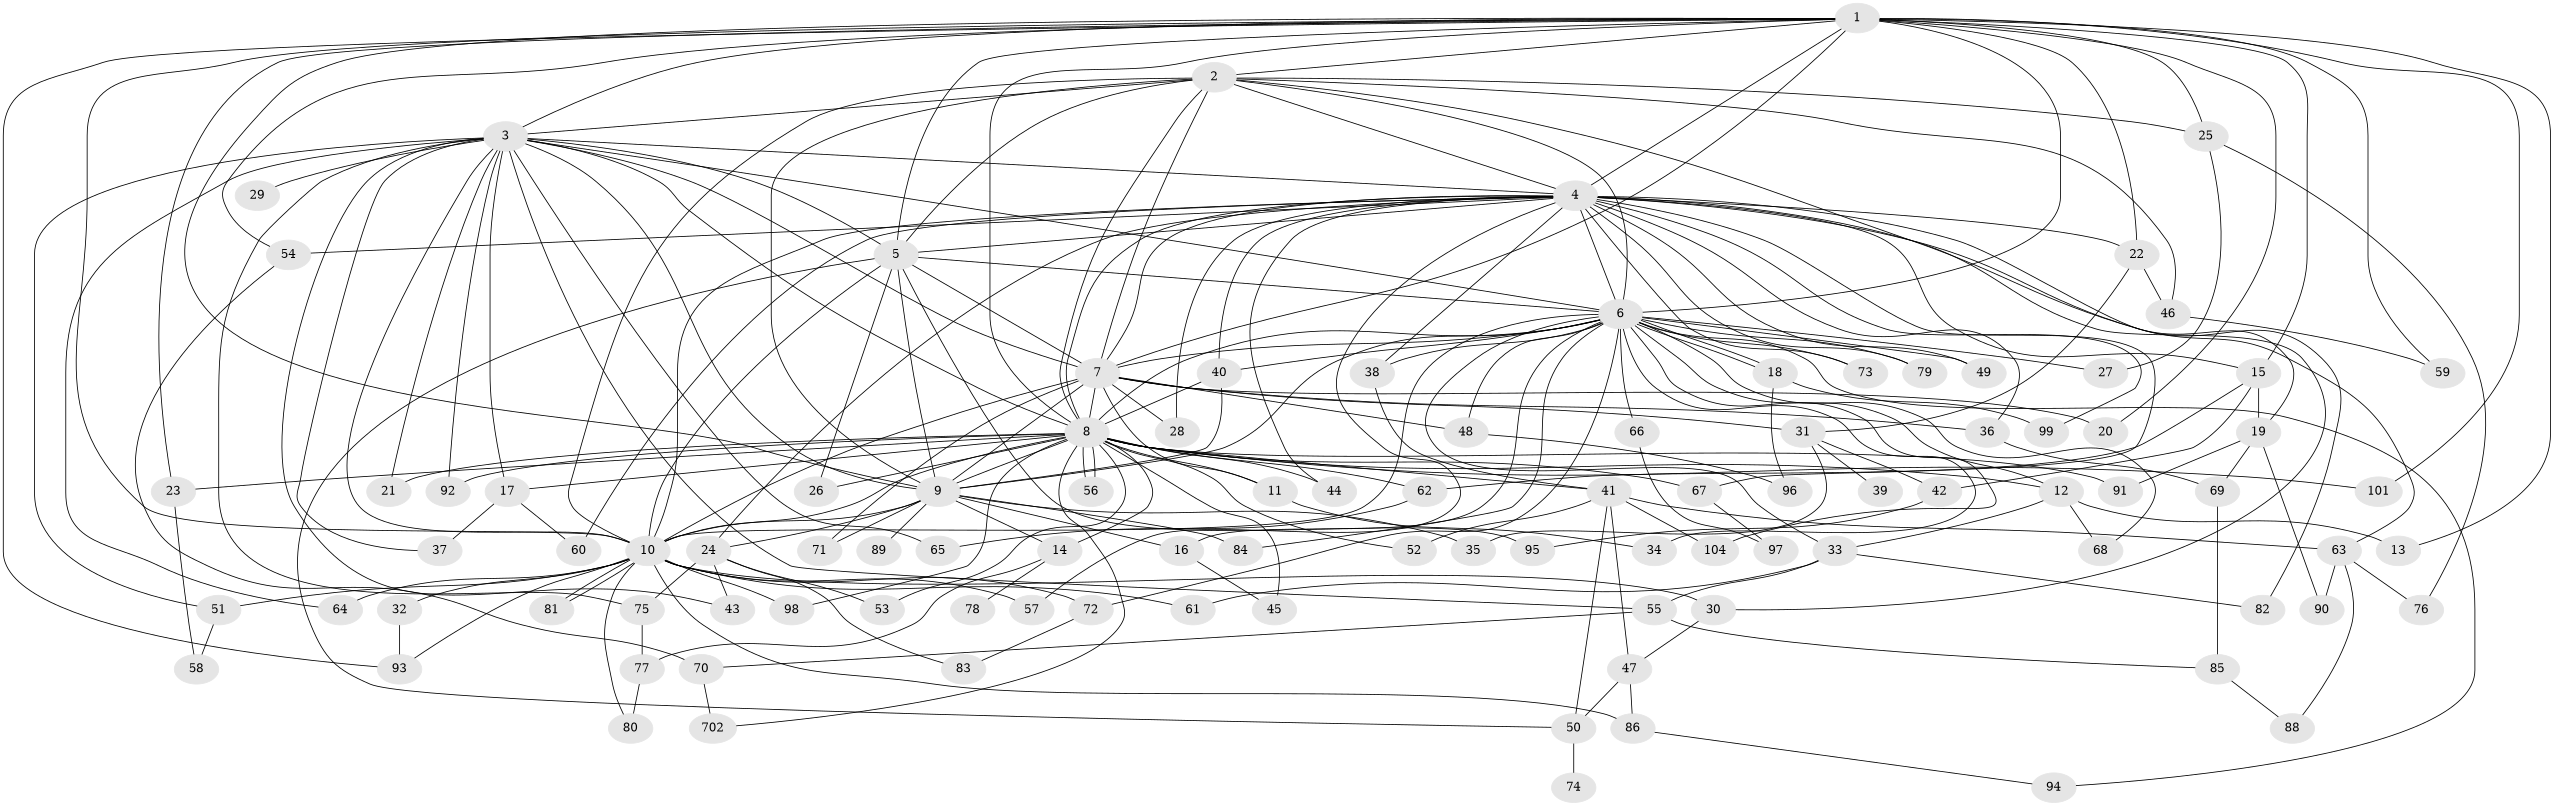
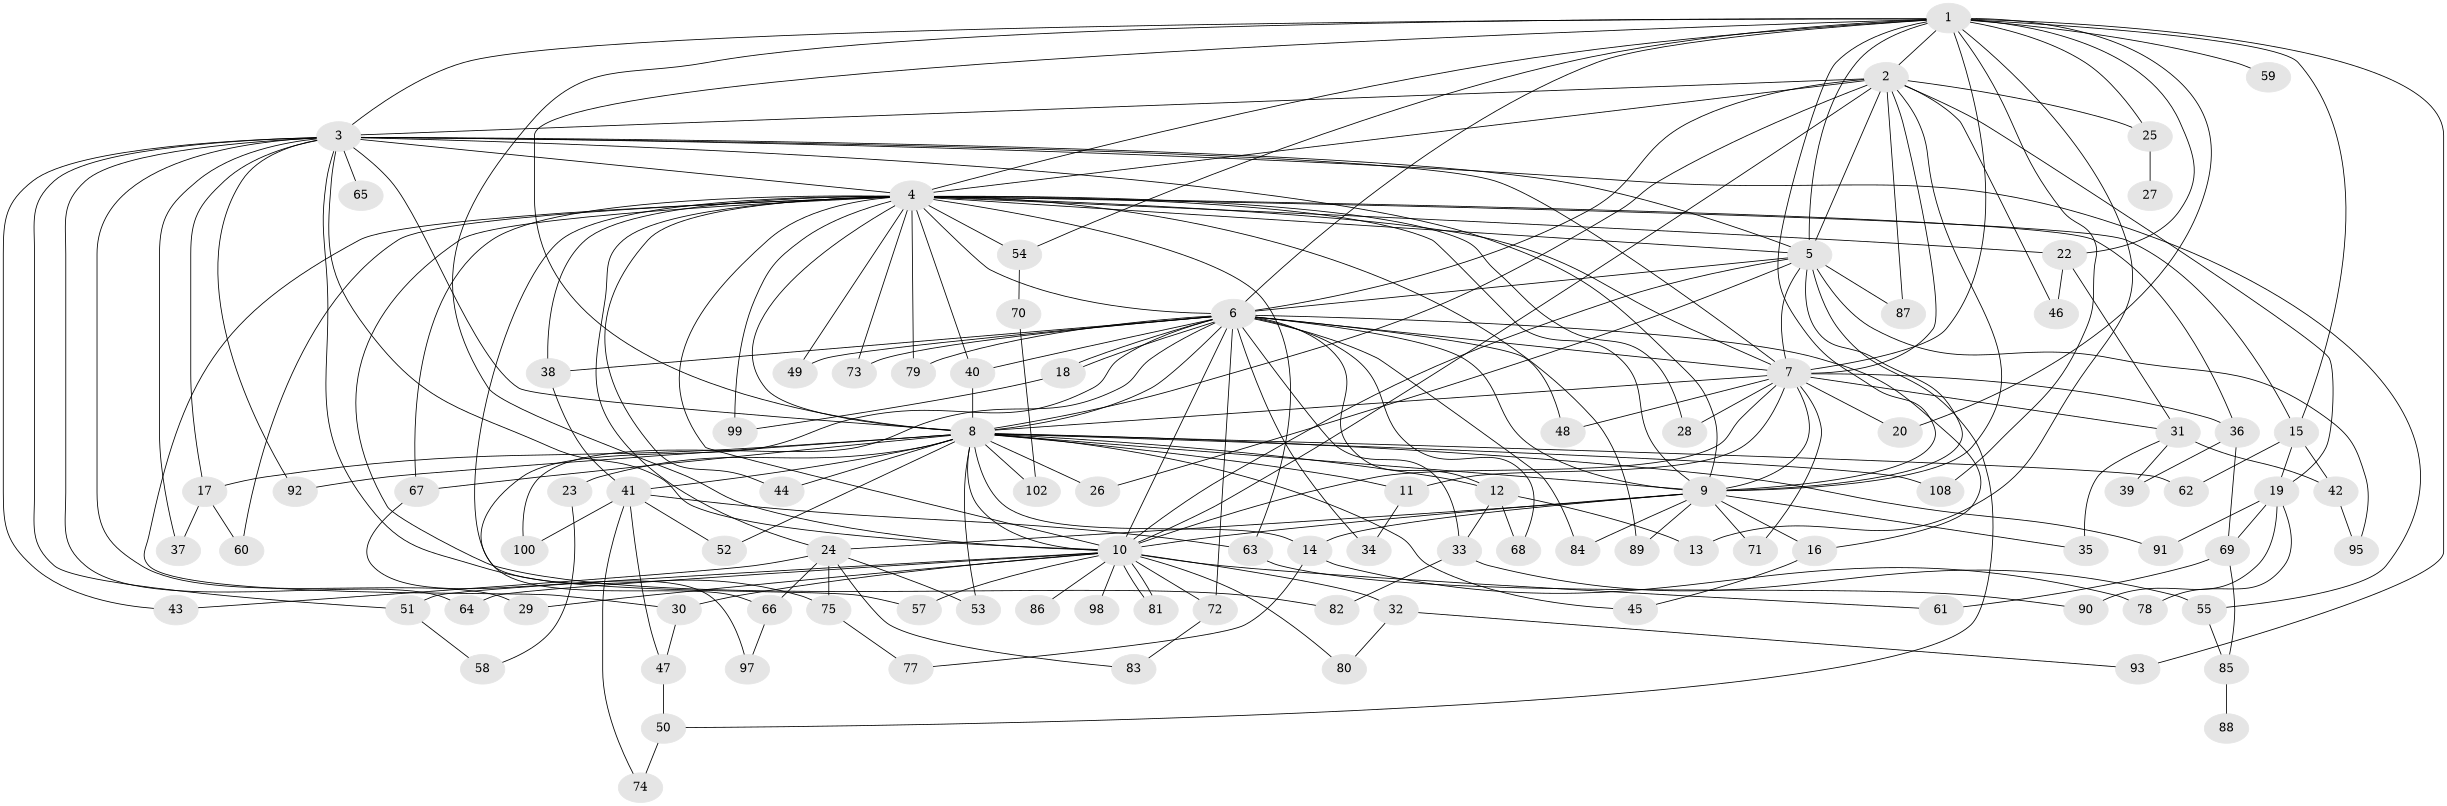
  graph {
    node [color=gray90 style=filled]
    1
    2
    3
    4
    5
    6
    7
    8
    9
    10
    13
    15
    20
    22
    23
    25
    54
    59
    93
-   101
+   101 [label=108]
    19
    46
+   87
    17
-   21
    29
    37
    43
    51
    55
    64
    65
    75
    92
    24
    28
    30
    36
    38
    40
    44
    49
    57
    60
    63
    67
    73
    79
    82
    89
    99
    26
    50
    95
    12
    16
    18
    27
    33
    34
    48
    66
    68
    72
    84
-   94
-   100 [label=104]
+   100
    11
    31
    71
    14
    41
    45
    52
    53
-   56
    62
    91
    98
-   102 [label=702]
+   102
    35
    32
    61
    80
    81
    86
    42
    58
-   76
    70
    78
    69
    90
    85
    77
    83
    47
    39
    88
    97
    74
-   96
    1 -- 2
    1 -- 3
    1 -- 4
    1 -- 5
    1 -- 6
    1 -- 7
    1 -- 8
    1 -- 9
    1 -- 10
    1 -- 13
    1 -- 15
    1 -- 20
    1 -- 22
-   1 -- 23
    1 -- 25
    1 -- 54
    1 -- 59
    1 -- 93
    1 -- 101
    2 -- 3
    2 -- 4
    2 -- 5
    2 -- 6
    2 -- 7
    2 -- 8
    2 -- 9
    2 -- 10
    2 -- 25
    2 -- 19
    2 -- 46
+   2 -- 87
    3 -- 4
    3 -- 5
-   3 -- 6
    3 -- 7
    3 -- 8
    3 -- 9
    3 -- 10
    3 -- 17
-   3 -- 21
    3 -- 29
    3 -- 37
    3 -- 43
    3 -- 51
    3 -- 55
    3 -- 64
    3 -- 65
    3 -- 75
    3 -- 92
    4 -- 5
    4 -- 6
    4 -- 7
    4 -- 8
-   40 -- 9
+   4 -- 9
    4 -- 10
    4 -- 15
    4 -- 22
    4 -- 54
    4 -- 24
    4 -- 28
    4 -- 30
    4 -- 36
    4 -- 38
    4 -- 40
    4 -- 44
    4 -- 49
    4 -- 57
    4 -- 60
    4 -- 63
    4 -- 67
    4 -- 73
    4 -- 79
    4 -- 82
+   4 -- 89
    4 -- 99
    5 -- 6
    5 -- 7
    5 -- 9
    5 -- 10
+   5 -- 87
    5 -- 26
    5 -- 50
    5 -- 95
    6 -- 7
    6 -- 8
    6 -- 9
    6 -- 10
    6 -- 38
    6 -- 40
    6 -- 49
    6 -- 73
    6 -- 79
    6 -- 12
    6 -- 16
    6 -- 18
    6 -- 18
-   6 -- 27
    6 -- 33
    6 -- 34
    6 -- 48
    6 -- 66
    6 -- 68
    6 -- 72
    6 -- 84
-   6 -- 94
    6 -- 100
    7 -- 8
    7 -- 9
    7 -- 10
    7 -- 20
    7 -- 28
    7 -- 36
    7 -- 48
    7 -- 11
    7 -- 31
    7 -- 71
    8 -- 9
    8 -- 10
    8 -- 23
    8 -- 101
    8 -- 17
-   8 -- 21
    8 -- 92
    8 -- 44
    8 -- 67
    8 -- 26
    8 -- 12
    8 -- 11
    8 -- 14
    8 -- 41
    8 -- 45
    8 -- 52
    8 -- 53
-   8 -- 56
-   8 -- 56
    8 -- 62
    8 -- 91
-   8 -- 98
    8 -- 102
    9 -- 10
    9 -- 24
    9 -- 89
    9 -- 16
    9 -- 84
    9 -- 71
    9 -- 14
    9 -- 35
-   10 -- 93
+   10 -- 29
    10 -- 51
    10 -- 64
    10 -- 30
    10 -- 57
    10 -- 72
    10 -- 98
    10 -- 32
    10 -- 61
    10 -- 80
    10 -- 81
    10 -- 81
    10 -- 86
    15 -- 19
    15 -- 62
    15 -- 42
    22 -- 46
    22 -- 31
    23 -- 58
    25 -- 27
-   25 -- 76
    54 -- 70
    19 -- 91
+   19 -- 78
    19 -- 69
    19 -- 90
-   46 -- 59
    17 -- 37
    17 -- 60
    51 -- 58
-   55 -- 70
    55 -- 85
    75 -- 77
    24 -- 43
    24 -- 75
+   24 -- 66
    24 -- 53
    24 -- 83
    30 -- 47
    36 -- 69
+   36 -- 39
    38 -- 41
    40 -- 8
-   63 -- 76
    63 -- 90
-   63 -- 88
    67 -- 97
    50 -- 74
    12 -- 13
    12 -- 33
    12 -- 68
    16 -- 45
    18 -- 99
-   18 -- 96
    33 -- 55
    33 -- 82
-   33 -- 61
-   48 -- 96
+   69 -- 61
    66 -- 97
    72 -- 83
    11 -- 34
    31 -- 35
    31 -- 42
    31 -- 39
    14 -- 78
    14 -- 77
    41 -- 63
    41 -- 100
    41 -- 52
    41 -- 47
-   41 -- 50
-   62 -- 65
+   41 -- 74
    32 -- 93
-   86 -- 94
    42 -- 95
    70 -- 102
    69 -- 85
    85 -- 88
-   77 -- 80
+   32 -- 80
    47 -- 50
-   47 -- 86
  }
